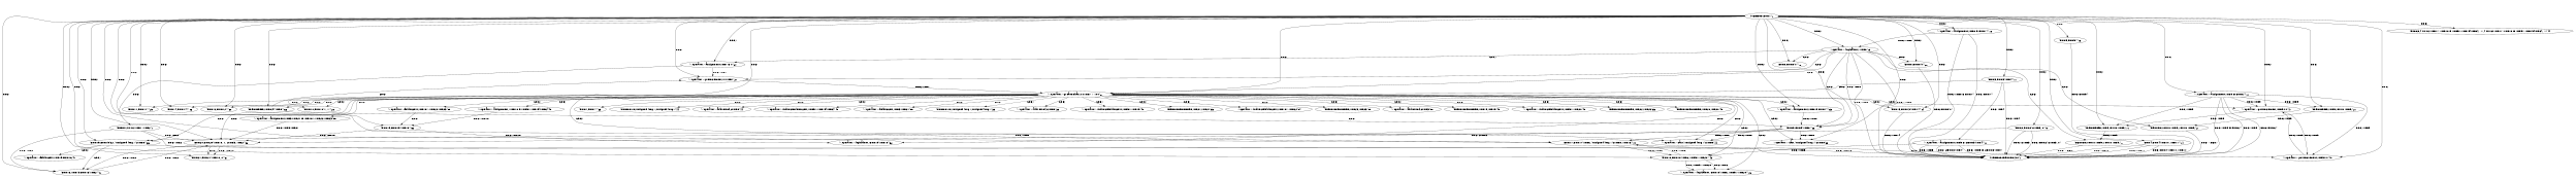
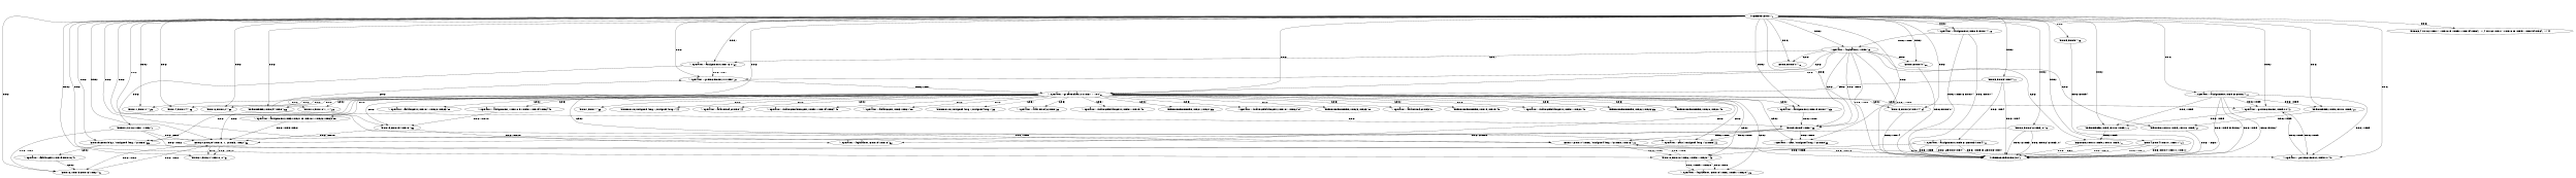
  digraph {
    n1 [label=<(METHOD,FUN1)<SUB>1</SUB>>]
    n2 [label=<(FUN2,FUN2(&amp;VAR3, 0))<SUB>9</SUB>>]
    n3 [label=<(FUN4,FUN4(VAR10, VAR11))<SUB>14</SUB>>]
    n4 [label=<(FUN5,FUN5())<SUB>16</SUB>>]
    n5 [label=<(&lt;operator&gt;.assignment,VAR9 = FUN6())<SUB>17</SUB>>]
    n6 [label=<(&lt;operator&gt;.assignment,VAR8 = FUN7())<SUB>18</SUB>>]
    n7 [label=<(&lt;operator&gt;.assignment,VAR7 = 0)<SUB>24</SUB>>]
    n8 [label=<(FUN9,FUN9(VAR8))<SUB>26</SUB>>]
    n9 [label=<(FUN13,FUN13(VAR14))<SUB>34</SUB>>]
    n10 [label=<(FUN14,FUN14())<SUB>36</SUB>>]
    n11 [label=<(FUN17,FUN17(VAR6, (unsigned long *)&amp;VAR8, VAR16))<SUB>44</SUB>>]
    n12 [label=<(BLOCK,{ 		struct VAR17 *VAR18 = VAR5-&gt;VAR19[VAR6];  	...,{ 		struct VAR17 *VAR18 = VAR5-&gt;VAR19[VAR6];  	...)<SUB>44</SUB>>]
    n13 [label=<(&lt;operator&gt;.assignment,VAR8 = FUN7())<SUB>65</SUB>>]
    n14 [label=<(FUN8,FUN8(0))<SUB>70</SUB>>]
    n15 [label=<(&lt;operator&gt;.logicalNot,!VAR8)<SUB>19</SUB>>]
    n16 [label=<(&lt;operator&gt;.greaterThan,++VAR7 &gt; 100)<SUB>27</SUB>>]
    n17 [label=<(FUN15,FUN15(62, (unsigned long *)&amp;VAR8))<SUB>39</SUB>>]
    n18 [label=<(&lt;operator&gt;.postIncrement,VAR9++)<SUB>47</SUB>>]
    n19 [label=<(IDENTIFIER,VAR8,if (VAR8))<SUB>66</SUB>>]
    n20 [label=<(IDENTIFIER,VAR9,return VAR9;)<SUB>71</SUB>>]
    n21 [label=<(FUN8,FUN8(0))<SUB>20</SUB>>]
    n22 [label=<(FUN10,FUN10(1, &quot;&quot;))<SUB>28</SUB>>]
    n23 [label=<(FUN11,FUN11())<SUB>29</SUB>>]
    n24 [label=<(FUN12,FUN12())<SUB>30</SUB>>]
    n25 [label=<(&lt;operator&gt;.postIncrement,VAR9++)<SUB>40</SUB>>]
    n26 [label=<(FUN16,VAR15.FUN16(VAR2))<SUB>41</SUB>>]
    n27 [label=<(&lt;operator&gt;.cast,(unsigned long *)&amp;VAR8)<SUB>44</SUB>>]
    n28 [label=<(FUN20,FUN20(VAR18, 1, &amp;VAR3, VAR2))<SUB>58</SUB>>]
    n29 [label=<(FUN3,FUN3(VAR4))<SUB>11</SUB>>]
    n30 [label=<(IDENTIFIER,VAR9,return VAR9;)<SUB>21</SUB>>]
    n31 [label=<(&lt;operator&gt;.preIncrement,++VAR7)<SUB>27</SUB>>]
    n32 [label=<(&lt;operator&gt;.cast,(unsigned long *)&amp;VAR8)<SUB>39</SUB>>]
    n33 [label=<(FUN21,FUN21(VAR18, 0))<SUB>61</SUB>>]
    n34 [label=<(FUN18,FUN18(VAR6, VAR5-&gt;VAR20))<SUB>49</SUB>>]
    n35 [label=<(FUN19,FUN19(VAR18))<SUB>52</SUB>>]
    n36 [label=<(PARAM,struct VAR1 *VAR2)<SUB>1</SUB>>]
    n37 [label=<(METHOD_RETURN,int)<SUB>1</SUB>>]
    n38 [label=<(RETURN,return VAR9;,return VAR9;)<SUB>71</SUB>>]
    n39 [label=<(RETURN,return VAR9;,return VAR9;)<SUB>21</SUB>>]
    n40 [label=<(&lt;operator&gt;.assignment,*VAR18 = VAR5-&gt;VAR19[VAR6])<SUB>45</SUB>>]
    n41 [label=<(&lt;operator&gt;.assignment,VAR3.VAR21 = VAR18-&gt;VAR22.VAR23)<SUB>55</SUB>>]
    n42 [label=<(&lt;operator&gt;.logicalNot,!FUN18(VAR6, VAR5-&gt;VAR20))<SUB>79</SUB>>]
    n43 [label=<(&lt;operator&gt;.logicalNot,!FUN19(VAR18))<SUB>52</SUB>>]
    n44 [label=<(FUN7,FUN7())<SUB>65</SUB>>]
    n45 [label=<(UNKNOWN,unsigned long *,unsigned long *)<SUB>44</SUB>>]
    n46 [label=<(&lt;operator&gt;.addressOf,&amp;VAR8)<SUB>44</SUB>>]
    n47 [label=<(&lt;operator&gt;.indirectIndexAccess,VAR5-&gt;VAR19[VAR6])<SUB>45</SUB>>]
    n48 [label=<(&lt;operator&gt;.fieldAccess,VAR3.VAR21)<SUB>55</SUB>>]
    n49 [label=<(&lt;operator&gt;.fieldAccess,VAR18-&gt;VAR22.VAR23)<SUB>55</SUB>>]
    n50 [label=<(UNKNOWN,unsigned long *,unsigned long *)<SUB>39</SUB>>]
    n51 [label=<(&lt;operator&gt;.addressOf,&amp;VAR8)<SUB>39</SUB>>]
    n52 [label=<(&lt;operator&gt;.indirectFieldAccess,VAR5-&gt;VAR19)<SUB>45</SUB>>]
    n53 [label=<(FIELD_IDENTIFIER,VAR21,VAR21)<SUB>55</SUB>>]
    n54 [label=<(&lt;operator&gt;.indirectFieldAccess,VAR18-&gt;VAR22)<SUB>54</SUB>>]
    n55 [label=<(FIELD_IDENTIFIER,VAR23,VAR23)<SUB>55</SUB>>]
    n56 [label=<(&lt;operator&gt;.addressOf,&amp;VAR3)<SUB>58</SUB>>]
    n57 [label=<(FIELD_IDENTIFIER,VAR19,VAR19)<SUB>45</SUB>>]
    n58 [label=<(&lt;operator&gt;.indirectFieldAccess,VAR5-&gt;VAR20)<SUB>49</SUB>>]
    n59 [label=<(FIELD_IDENTIFIER,VAR22,VAR22)<SUB>55</SUB>>]
    n60 [label=<(FIELD_IDENTIFIER,VAR20,VAR20)<SUB>49</SUB>>]
    n61 [label=<(&lt;operator&gt;.fieldAccess,VAR15.FUN16)<SUB>41</SUB>>]
    n62 [label=<(&lt;operator&gt;.assignment,VAR5 = &amp;FUN3(VAR4))<SUB>11</SUB>>]
    n1 -> n2 [label="DDG: "]
    n1 -> n3 [label="DDG: "]
    n1 -> n4 [label="DDG: "]
    n1 -> n5 [label="DDG: "]
    n1 -> n6 [label="DDG: "]
    n1 -> n7 [label="DDG: "]
    n1 -> n8 [label="DDG: "]
    n1 -> n9 [label="DDG: "]
    n1 -> n10 [label="DDG: "]
    n1 -> n11 [label="DDG: "]
    n1 -> n12 [label="DDG: "]
    n1 -> n13 [label="DDG: "]
    n1 -> n14 [label="DDG: "]
    n1 -> n15 [label="DDG: "]
    n1 -> n16 [label="DDG: "]
    n1 -> n17 [label="DDG: "]
    n1 -> n18 [label="DDG: "]
    n1 -> n19 [label="DDG: "]
    n1 -> n20 [label="DDG: "]
    n1 -> n21 [label="DDG: "]
    n1 -> n22 [label="DDG: "]
    n1 -> n23 [label="DDG: "]
    n1 -> n24 [label="DDG: "]
    n1 -> n25 [label="DDG: "]
    n1 -> n26 [label="DDG: "]
    n1 -> n27 [label="DDG: "]
    n1 -> n28 [label="DDG: "]
    n1 -> n29 [label="DDG: "]
    n1 -> n30 [label="DDG: "]
    n1 -> n31 [label="DDG: "]
    n1 -> n32 [label="DDG: "]
    n1 -> n33 [label="DDG: "]
    n1 -> n34 [label="DDG: "]
    n1 -> n35 [label="DDG: "]
    n2 -> n28 [label="DDG: &amp;VAR3"]
    n2 -> n37 [label="DDG: &amp;VAR3"]
    n2 -> n37 [label="DDG: FUN2(&amp;VAR3, 0)"]
    n3 -> n37 [label="DDG: VAR11"]
    n3 -> n37 [label="DDG: FUN4(VAR10, VAR11)"]
    n3 -> n37 [label="DDG: VAR10"]
    n4 -> n37 [label="DDG: FUN5()"]
    n5 -> n18 [label="DDG: VAR9"]
    n5 -> n20 [label="DDG: VAR9"]
    n5 -> n25 [label="DDG: VAR9"]
    n5 -> n30 [label="DDG: VAR9"]
    n5 -> n37 [label="DDG: VAR9"]
    n5 -> n37 [label="DDG: FUN6()"]
    n5 -> n37 [label="DDG: VAR9 = FUN6()"]
    n6 -> n15 [label="DDG: VAR8"]
    n6 -> n37 [label="DDG: FUN7()"]
    n6 -> n37 [label="DDG: VAR8 = FUN7()"]
    n7 -> n31 [label="DDG: VAR7"]
    n7 -> n36 [label="DDG: "]
    n8 -> n11 [label="DDG: VAR8"]
    n8 -> n17 [label="DDG: VAR8"]
    n8 -> n27 [label="DDG: VAR8"]
    n8 -> n32 [label="DDG: VAR8"]
    n9 -> n37 [label="DDG: VAR14"]
    n11 -> n34 [label="DDG: VAR6"]
    n11 -> n37 [label="DDG: VAR16"]
    n13 -> n8 [label="DDG: VAR8"]
    n15 -> n7 [label="CDG: "]
    n15 -> n8 [label="DDG: VAR8"]
    n15 -> n8 [label="CDG: "]
    n15 -> n14 [label="CDG: "]
    n15 -> n16 [label="CDG: "]
    n15 -> n21 [label="CDG: "]
    n15 -> n31 [label="CDG: "]
    n15 -> n37 [label="DDG: VAR8"]
    n15 -> n37 [label="DDG: !VAR8"]
    n15 -> n38 [label="CDG: "]
    n15 -> n39 [label="CDG: "]
    n16 -> n9 [label="CDG: "]
    n16 -> n10 [label="CDG: "]
    n16 -> n11 [label="CDG: "]
    n16 -> n13 [label="CDG: "]
    n16 -> n17 [label="CDG: "]
    n16 -> n18 [label="CDG: "]
    n16 -> n19 [label="CDG: "]
    n16 -> n22 [label="CDG: "]
    n16 -> n23 [label="CDG: "]
    n16 -> n24 [label="CDG: "]
    n16 -> n27 [label="CDG: "]
    n16 -> n28 [label="CDG: "]
    n16 -> n32 [label="CDG: "]
    n16 -> n34 [label="CDG: "]
-   n49 -> n35 [label="CDG: "]
+   n16 -> n35 [label="CDG: "]
    n16 -> n40 [label="CDG: "]
    n16 -> n41 [label="CDG: "]
    n16 -> n42 [label="CDG: "]
    n16 -> n43 [label="CDG: "]
    n16 -> n44 [label="CDG: "]
    n16 -> n45 [label="CDG: "]
    n16 -> n46 [label="CDG: "]
    n16 -> n47 [label="CDG: "]
    n16 -> n48 [label="CDG: "]
    n16 -> n49 [label="CDG: "]
    n16 -> n50 [label="CDG: "]
    n16 -> n51 [label="CDG: "]
    n16 -> n52 [label="CDG: "]
    n16 -> n53 [label="CDG: "]
    n16 -> n54 [label="CDG: "]
    n16 -> n55 [label="CDG: "]
    n16 -> n56 [label="CDG: "]
    n16 -> n57 [label="CDG: "]
    n16 -> n58 [label="CDG: "]
    n16 -> n59 [label="CDG: "]
    n16 -> n60 [label="CDG: "]
    n17 -> n25 [label="CDG: "]
-   n17 -> n26 [label="CDG: "]
+   n61 -> n26 [label="CDG: "]
    n17 -> n61 [label="CDG: "]
    n18 -> n20 [label="DDG: VAR9"]
    n18 -> n25 [label="DDG: VAR9"]
    n19 -> n8 [label="CDG: "]
    n19 -> n31 [label="CDG: "]
    n20 -> n38 [label="DDG: VAR9"]
    n21 -> n37 [label="DDG: FUN8(0)"]
    n25 -> n18 [label="DDG: VAR9"]
    n26 -> n28 [label="DDG: VAR2"]
    n28 -> n26 [label="DDG: VAR2"]
    n28 -> n33 [label="DDG: VAR18"]
    n28 -> n33 [label="CDG: "]
    n29 -> n16 [label="CDG: "]
    n29 -> n37 [label="DDG: VAR4"]
    n29 -> n62 [label="DDG: VAR4"]
    n30 -> n39 [label="DDG: VAR9"]
    n31 -> n16 [label="DDG: VAR7"]
    n34 -> n11 [label="DDG: VAR6"]
    n34 -> n42 [label="DDG: VAR6"]
    n34 -> n42 [label="DDG: VAR5-&gt;VAR20"]
    n35 -> n28 [label="DDG: VAR18"]
    n35 -> n43 [label="DDG: VAR18"]
    n36 -> n26 [label="DDG: VAR2"]
    n36 -> n28 [label="DDG: VAR2"]
    n36 -> n37 [label="DDG: VAR2"]
    n38 -> n37 [label="DDG: &lt;RET&gt;"]
    n39 -> n37 [label="DDG: &lt;RET&gt;"]
    n40 -> n35 [label="DDG: VAR18"]
    n41 -> n28 [label="DDG: VAR3.VAR21"]
    n62 -> n34 [label="DDG: VAR5"]
    n62 -> n37 [label="DDG: VAR5"]
    n62 -> n37 [label="DDG: &amp;FUN3(VAR4)"]
    n62 -> n37 [label="DDG: VAR5 = &amp;FUN3(VAR4)"]
  }
